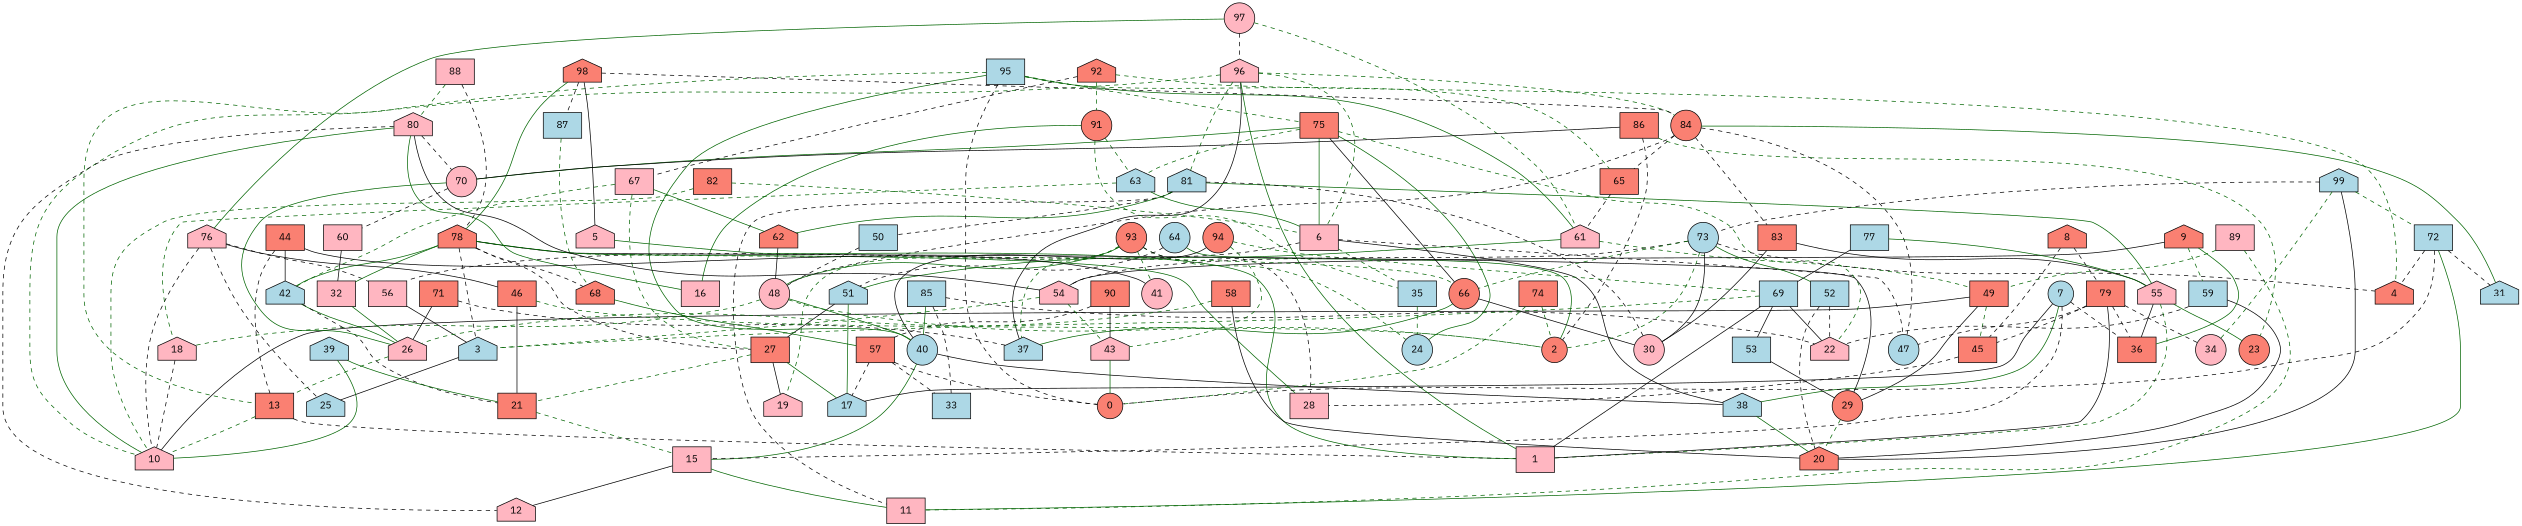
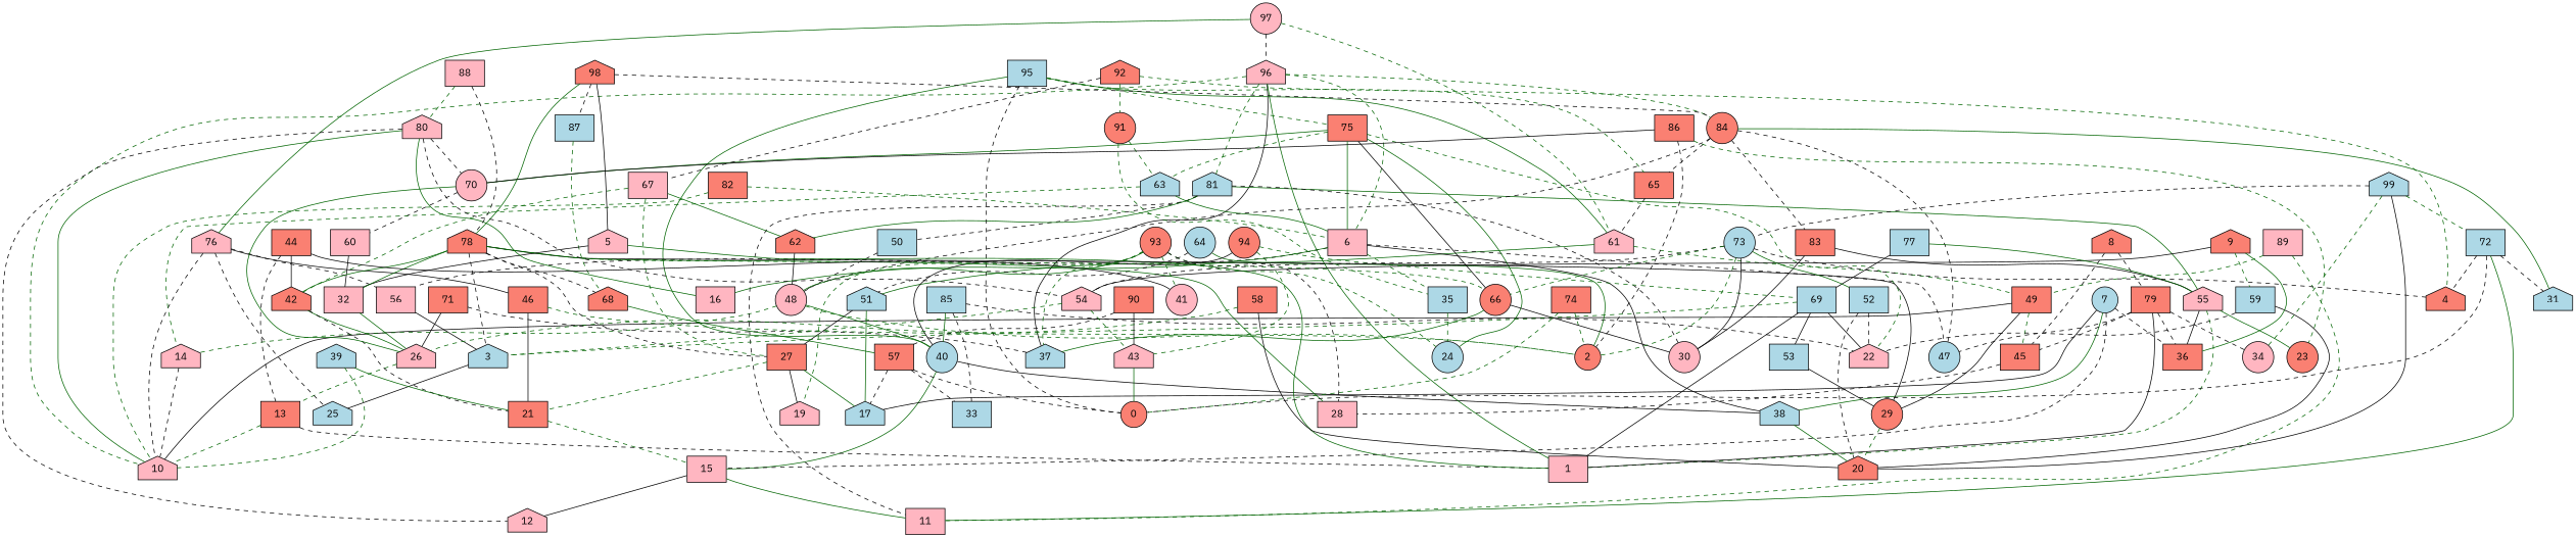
  digraph {
    fontname="IBM Plex Sans"
    node [fillcolor=salmon fontname="IBM Plex Sans" shape=box style=filled]
    edge [color=darkgreen dir=none fontname="IBM Plex Sans" style=dashed]
    89 [fillcolor=lightpink]
    49
    11 [fillcolor=lightpink]
    10 [fillcolor=lightpink shape=house]
    45
    29 [shape=circle]
    85 [fillcolor=lightblue]
    33 [fillcolor=lightblue]
    22 [fillcolor=lightpink shape=house]
    40 [fillcolor=lightblue shape=circle]
    15 [fillcolor=lightpink]
    38 [fillcolor=lightblue shape=house]
    52 [fillcolor=lightblue]
    20 [shape=house]
    7 [fillcolor=lightblue shape=circle]
    36
    17 [fillcolor=lightblue shape=house]
    12 [fillcolor=lightpink shape=house]
    65
    61 [fillcolor=lightpink shape=house]
    51 [fillcolor=lightblue shape=house]
    71
    26 [fillcolor=lightpink shape=house]
    37 [fillcolor=lightblue shape=house]
    13
    50 [fillcolor=lightblue]
    48 [fillcolor=lightpink shape=circle]
    2 [shape=circle]
-   18 [fillcolor=lightpink shape=house]
+   18 [fillcolor=lightpink shape=house label=14]
    67 [fillcolor=lightpink]
-   42 [fillcolor=lightblue shape=house]
+   42 [shape=house]
    27
    62 [shape=house]
    21
    19 [fillcolor=lightpink shape=house]
    59 [fillcolor=lightblue]
    97 [fillcolor=lightpink shape=circle]
    76 [fillcolor=lightpink shape=house]
    96 [fillcolor=lightpink shape=house]
    46
    25 [fillcolor=lightblue shape=house]
    56 [fillcolor=lightpink]
    1 [fillcolor=lightpink]
    81 [fillcolor=lightblue shape=house]
    84 [shape=circle]
    6 [fillcolor=lightpink]
    87 [fillcolor=lightblue]
    68 [shape=house]
    57
    0 [shape=circle]
    64 [fillcolor=lightblue shape=circle]
    74
    9 [shape=house]
    54 [fillcolor=lightpink shape=house]
    3 [fillcolor=lightblue shape=house]
    43 [fillcolor=lightpink shape=house]
    83
    55 [fillcolor=lightpink shape=house]
    30 [fillcolor=lightpink shape=circle]
    23 [shape=circle]
    95 [fillcolor=lightblue]
    75
    66 [shape=circle]
    70 [fillcolor=lightpink shape=circle]
    63 [fillcolor=lightblue shape=house]
    24 [fillcolor=lightblue shape=circle]
    69 [fillcolor=lightblue]
    53 [fillcolor=lightblue]
    39 [fillcolor=lightblue shape=house]
    90
    77 [fillcolor=lightblue]
    60 [fillcolor=lightpink]
    32 [fillcolor=lightpink]
    92 [shape=house]
    4 [shape=house]
    91 [shape=circle]
    35 [fillcolor=lightblue]
    16 [fillcolor=lightpink]
    8 [shape=house]
    79
    47 [fillcolor=lightblue shape=circle]
    34 [fillcolor=lightpink shape=circle]
    28 [fillcolor=lightpink]
    94 [shape=circle]
    93 [shape=circle]
    41 [fillcolor=lightpink shape=circle]
    5 [fillcolor=lightpink shape=house]
    98 [shape=house]
    78 [shape=house]
    31 [fillcolor=lightblue shape=house]
    82
    80 [fillcolor=lightpink shape=house]
    44
    58
    99 [fillcolor=lightblue shape=house]
    73 [fillcolor=lightblue shape=circle]
    72 [fillcolor=lightblue]
    88 [fillcolor=lightpink]
    86
    subgraph sub_1 {
      89
      49
      11
      10
      45
      29
      85
      33
      22
      40
      15
      38
      52
      20
      7
      36
      17
      12
      65
      61
      51
      71
      26
      37
      13
      50
      48
      2
      18
      67
      42
      27
      62
      21
      19
      59
      97
      76
      96
      46
      25
      56
      1
      81
      84
      6
      87
      68
      57
      0
      64
      74
      9
      54
      3
      43
      83
      55
      30
      23
      95
      75
      66
      70
      63
      24
      69
      53
      39
      90
      77
      60
      32
      92
      4
      91
      35
      16
      8
      79
      47
      34
      28
      94
      93
      41
      5
      98
      78
      31
      82
      80
      44
      58
      99
      73
      72
      88
      86
    }
    89 -> 49
    89 -> 11
    49 -> 10 [color=black style=solid]
    49 -> 45
    49 -> 29 [color=black style=solid]
    45 -> 28 [color=black]
    29 -> 20
    85 -> 33 [color=black]
    85 -> 22 [color=black]
    85 -> 40 [style=solid]
    40 -> 15 [style=solid]
    40 -> 38 [color=black style=solid]
    15 -> 11 [style=solid]
    15 -> 12 [color=black style=solid]
    38 -> 20 [style=solid]
    52 -> 22 [color=black]
    52 -> 20 [color=black]
    7 -> 15 [color=black]
    7 -> 38 [style=solid]
    7 -> 36 [color=black]
    7 -> 17 [color=black style=solid]
    65 -> 61 [color=black]
    61 -> 49
    61 -> 51 [style=solid]
    51 -> 17 [style=solid]
    51 -> 27 [color=black style=solid]
    71 -> 26 [color=black style=solid]
    71 -> 37 [color=black]
    26 -> 13
    13 -> 10
    13 -> 1 [color=black]
    50 -> 48 [color=black]
    48 -> 40 [style=solid]
    48 -> 2
    48 -> 18
    18 -> 10 [color=black]
    67 -> 42
    67 -> 27
    67 -> 62 [style=solid]
    42 -> 26 [style=solid]
    42 -> 21 [color=black]
    27 -> 17 [style=solid]
    27 -> 21
    27 -> 19 [color=black style=solid]
    62 -> 48 [color=black style=solid]
    21 -> 15
    59 -> 22 [color=black]
    59 -> 20 [color=black style=solid]
    97 -> 61
    97 -> 76 [style=solid]
    97 -> 96 [color=black]
    76 -> 10 [color=black]
    76 -> 46 [color=black style=solid]
    76 -> 25 [color=black]
    76 -> 56 [color=black]
    96 -> 10
    96 -> 37 [color=black style=solid]
    96 -> 1 [style=solid]
    96 -> 81
    96 -> 84
    96 -> 6
    46 -> 2
    46 -> 21 [color=black style=solid]
    56 -> 3 [color=black style=solid]
    81 -> 11 [color=black]
    81 -> 50 [color=black]
    81 -> 62 [style=solid]
    81 -> 55 [style=solid]
    81 -> 30 [color=black]
    84 -> 65 [color=black]
    84 -> 48 [color=black]
    84 -> 83 [color=black]
    84 -> 47 [color=black]
    84 -> 31 [style=solid]
    6 -> 38 [color=black style=solid]
    6 -> 56 [color=black]
    6 -> 35
    6 -> 47 [color=black]
    87 -> 68
    68 -> 57 [style=solid]
    57 -> 33 [color=black]
    57 -> 17 [color=black]
    57 -> 0 [color=black]
    64 -> 51 [color=black]
    64 -> 2 [style=solid]
    74 -> 2
    74 -> 0
    9 -> 36 [style=solid]
    9 -> 59
    9 -> 54 [color=black style=solid]
    54 -> 3
    54 -> 43
    3 -> 25 [color=black style=solid]
    43 -> 0 [style=solid]
    83 -> 55 [color=black style=solid]
    83 -> 30 [color=black style=solid]
    55 -> 36 [color=black style=solid]
    55 -> 1
    55 -> 23 [style=solid]
    95 -> 40 [style=solid]
    95 -> 65
    95 -> 61 [style=solid]
-   95 -> 13
    95 -> 0 [color=black]
    95 -> 75
    75 -> 22
    75 -> 6 [style=solid]
    75 -> 66 [color=black style=solid]
    75 -> 70 [style=solid]
    75 -> 63
    75 -> 24 [style=solid]
    66 -> 37 [style=solid]
    66 -> 30 [color=black style=solid]
    70 -> 26 [style=solid]
    70 -> 60 [color=black]
    63 -> 18
    63 -> 6 [style=solid]
    69 -> 22 [color=black style=solid]
    69 -> 1 [color=black style=solid]
    69 -> 3
    69 -> 53 [color=black style=solid]
    53 -> 29 [color=black style=solid]
-   39 -> 10 [style=solid]
+   39 -> 10
    39 -> 21 [style=solid]
    90 -> 57 [color=black]
    90 -> 43 [color=black style=solid]
    77 -> 55 [style=solid]
    77 -> 69 [color=black style=solid]
    60 -> 32 [color=black style=solid]
    32 -> 26 [style=solid]
    92 -> 67 [color=black]
    92 -> 4
    92 -> 91
    91 -> 63
    91 -> 35
-   91 -> 16 [style=solid]
+   6 -> 16 [style=solid]
    35 -> 24
    8 -> 45 [color=black]
    8 -> 79 [color=black]
    79 -> 45 [color=black]
    79 -> 36 [color=black]
    79 -> 1 [color=black style=solid]
    79 -> 47 [color=black]
    79 -> 34 [color=black]
    94 -> 40 [color=black style=solid]
    94 -> 43
    94 -> 69
    93 -> 37
    93 -> 48 [style=solid]
    93 -> 19
    93 -> 24
    93 -> 28 [color=black]
    93 -> 41
    5 -> 1 [style=solid]
+   5 -> 32 [color=black style=solid]
    98 -> 84 [color=black]
    98 -> 87 [color=black]
    98 -> 5 [color=black style=solid]
    98 -> 78 [style=solid]
    78 -> 29 [color=black style=solid]
    78 -> 42 [style=solid]
    78 -> 27 [color=black]
    78 -> 68 [color=black]
    78 -> 3 [color=black]
    78 -> 66
    78 -> 32 [style=solid]
    78 -> 28 [style=solid]
    82 -> 10
    82 -> 6
    80 -> 10 [style=solid]
    80 -> 12 [color=black]
-   80 -> 54 [color=black style=solid]
+   80 -> 54 [color=black]
    80 -> 70 [color=black]
    80 -> 16 [style=solid]
    44 -> 13 [color=black]
    44 -> 42 [color=black style=solid]
    44 -> 41 [color=black style=solid]
    58 -> 20 [color=black style=solid]
    58 -> 26
    99 -> 20 [color=black style=solid]
    99 -> 34
    99 -> 73 [color=black]
    99 -> 72
    73 -> 52 [style=solid]
    73 -> 2
    73 -> 54 [color=black]
    73 -> 30 [color=black style=solid]
    73 -> 66
    73 -> 4 [color=black]
    72 -> 11 [style=solid]
    72 -> 0 [color=black]
    72 -> 4 [color=black]
    72 -> 31 [color=black]
    88 -> 78 [color=black]
    88 -> 80
    86 -> 2 [color=black]
    86 -> 23
    86 -> 70 [color=black style=solid]
  }
